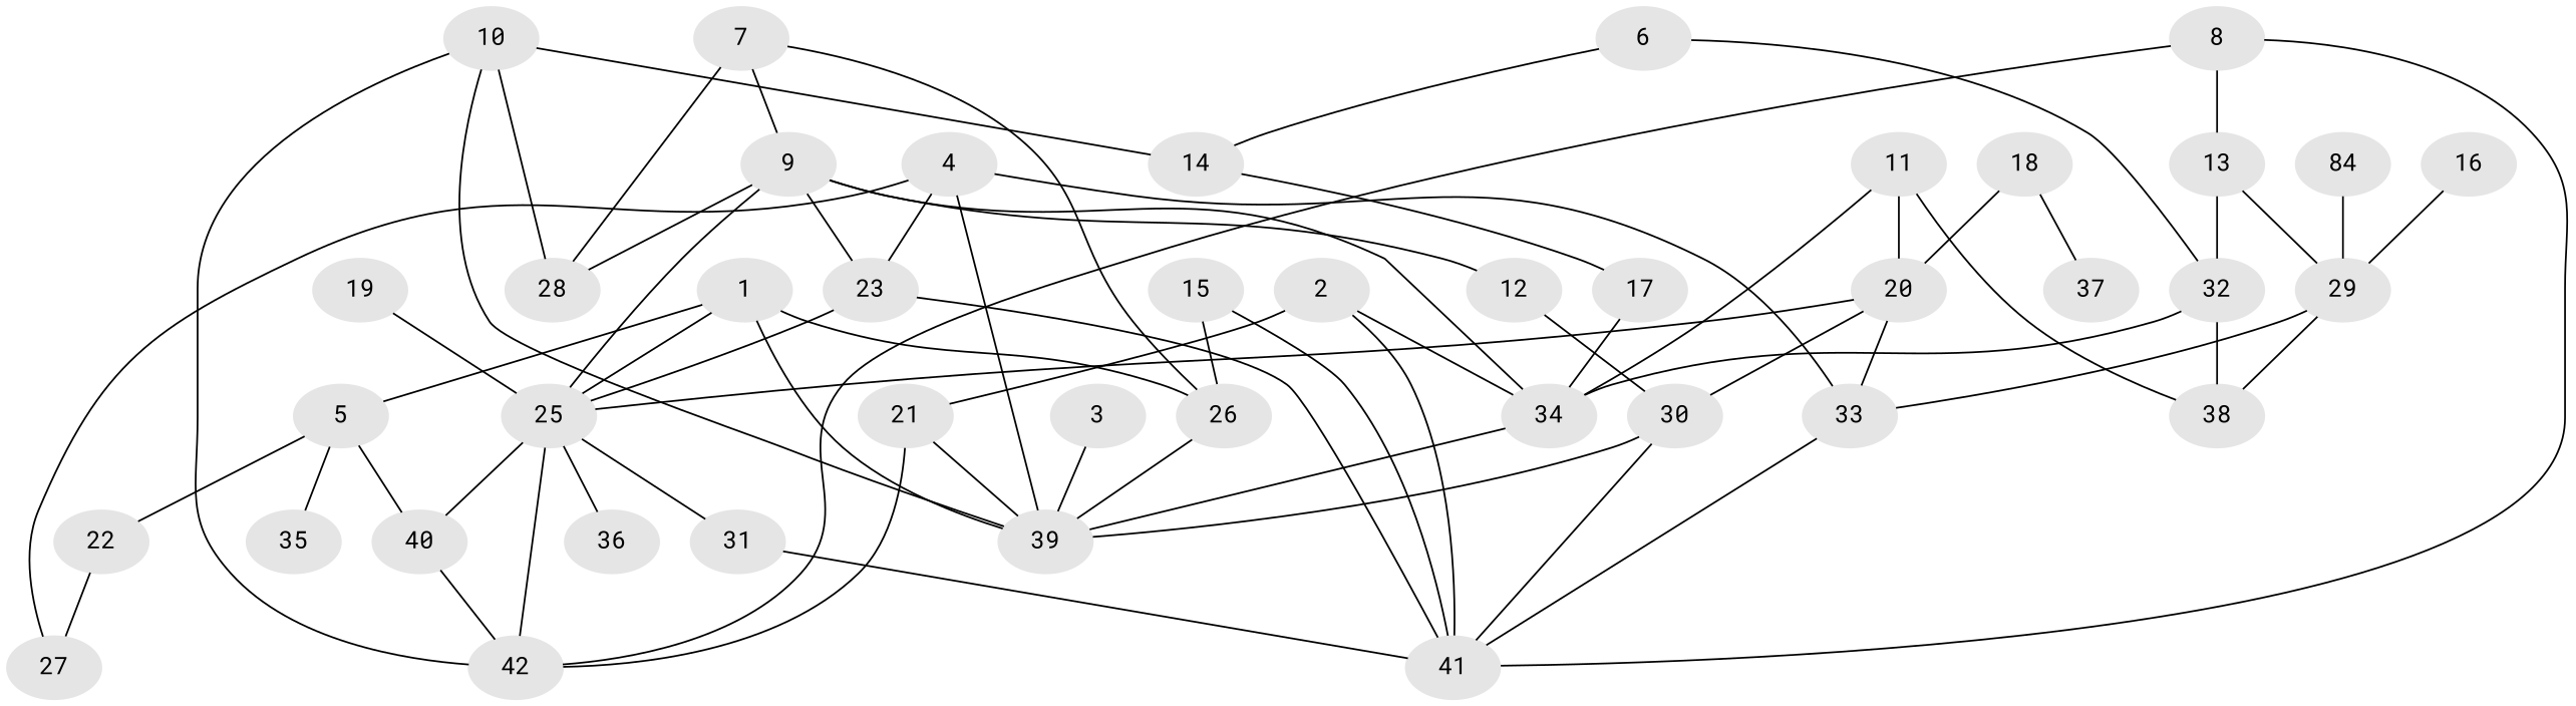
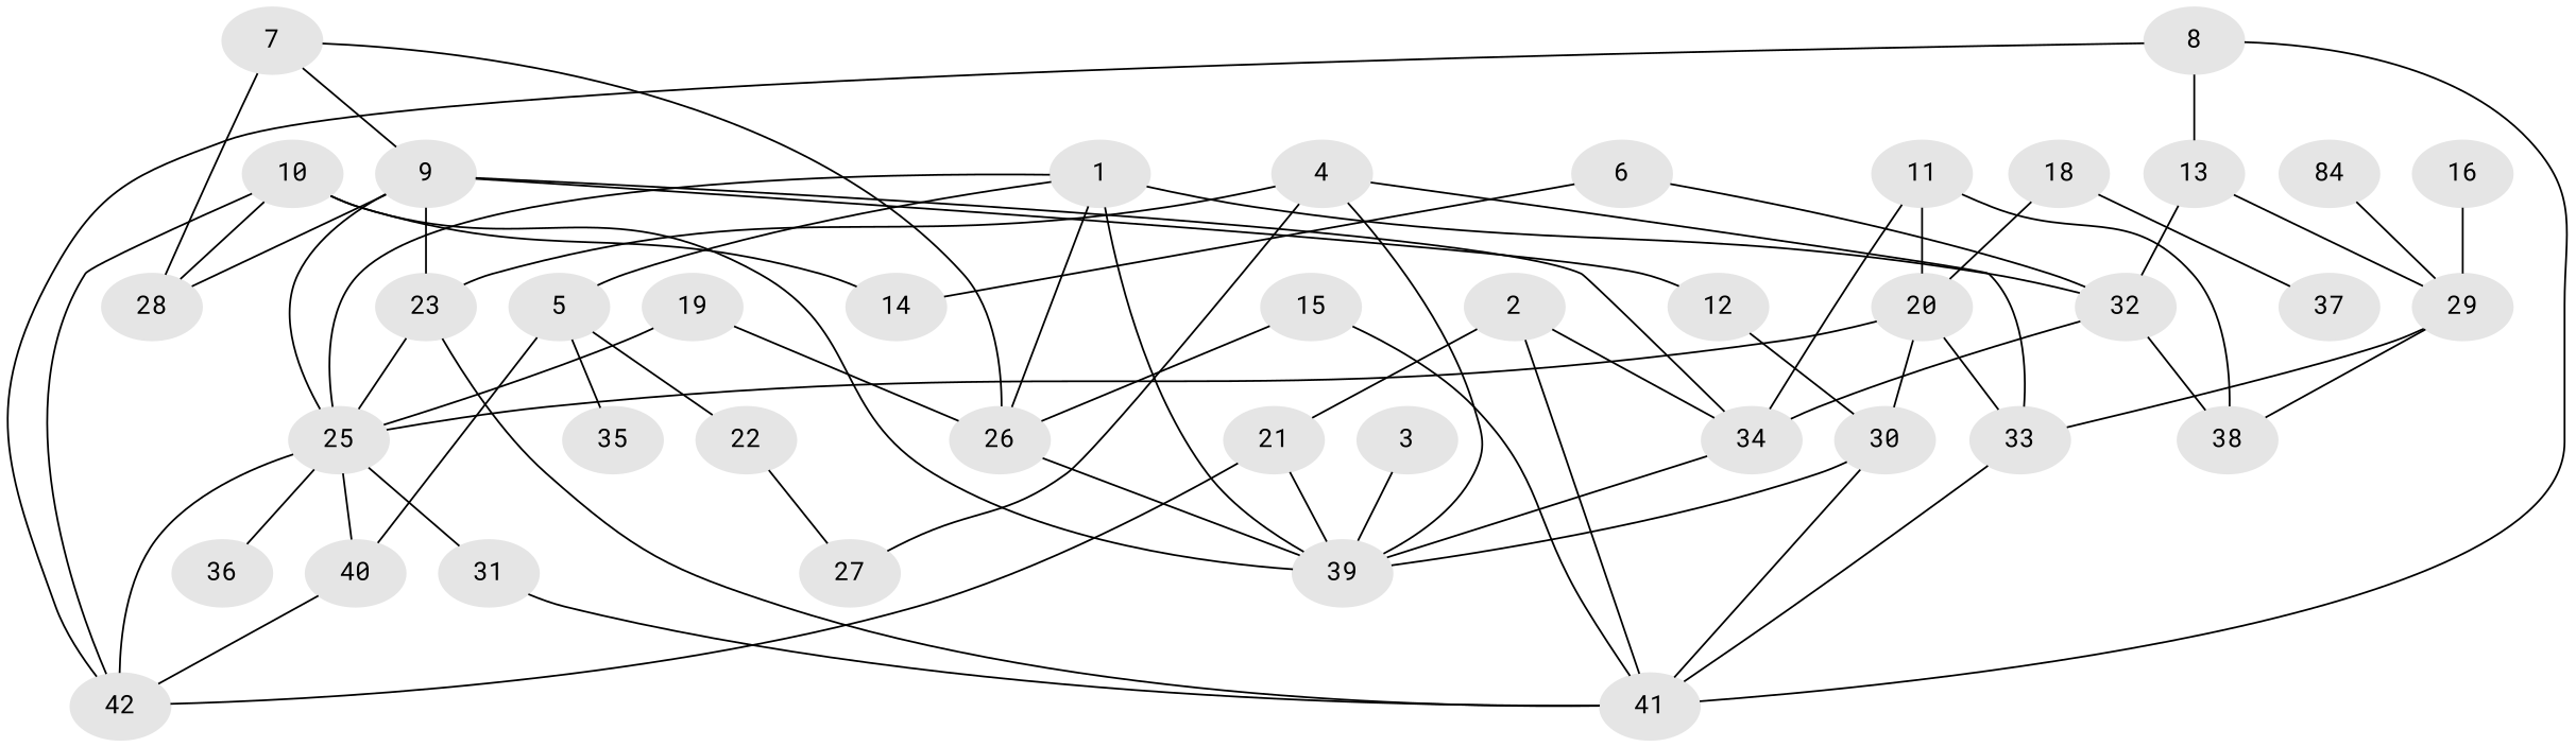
  graph {
    fontname="Roboto Mono"
    node [color=gray90 fontname="Roboto Mono" style=filled]
    edge [fontname="Roboto Mono" weight=1.0]
    1
    5
    25
    26
    32
    39
    22
    35
    40
    42
    31
    36
    34
    38
    2
    21
    41
    3
    4
    23
    27
    33
    6
    14
-   17
    7
    9
    28
    12
    8
    13
    29
    30
    10
    11
    20
    15
    16
    18
    37
    19
    n42 [label=84]
    1 -- 5
    1 -- 25
    1 -- 26
+   1 -- 32
    1 -- 39
    5 -- 22
    5 -- 35
    5 -- 40
    25 -- 40
    25 -- 42
    25 -- 31
    25 -- 36
    26 -- 39
    32 -- 34
    32 -- 38
    22 -- 27
    40 -- 42
    31 -- 41
    34 -- 39
    2 -- 34
    2 -- 21
    2 -- 41
    21 -- 39
    21 -- 42
    3 -- 39
    4 -- 39
    4 -- 23
    4 -- 27
    4 -- 33
    23 -- 25
    23 -- 41
    33 -- 41
    6 -- 32
    6 -- 14
-   14 -- 17
-   17 -- 34
    7 -- 26
    7 -- 9
    7 -- 28 [weight=2.0]
    9 -- 25
    9 -- 34
    9 -- 23
    9 -- 28
    9 -- 12
    12 -- 30
    8 -- 42
    8 -- 41
    8 -- 13
    13 -- 32
    13 -- 29
    29 -- 38
    29 -- 33
    30 -- 39
    30 -- 41
    10 -- 39
    10 -- 42
    10 -- 14
    10 -- 28
    11 -- 34
    11 -- 38
    11 -- 20
    20 -- 25
    20 -- 33
    20 -- 30
    15 -- 26
    15 -- 41
    16 -- 29
    18 -- 20
    18 -- 37
    19 -- 25
+   19 -- 26
    n42 -- 29
  }
